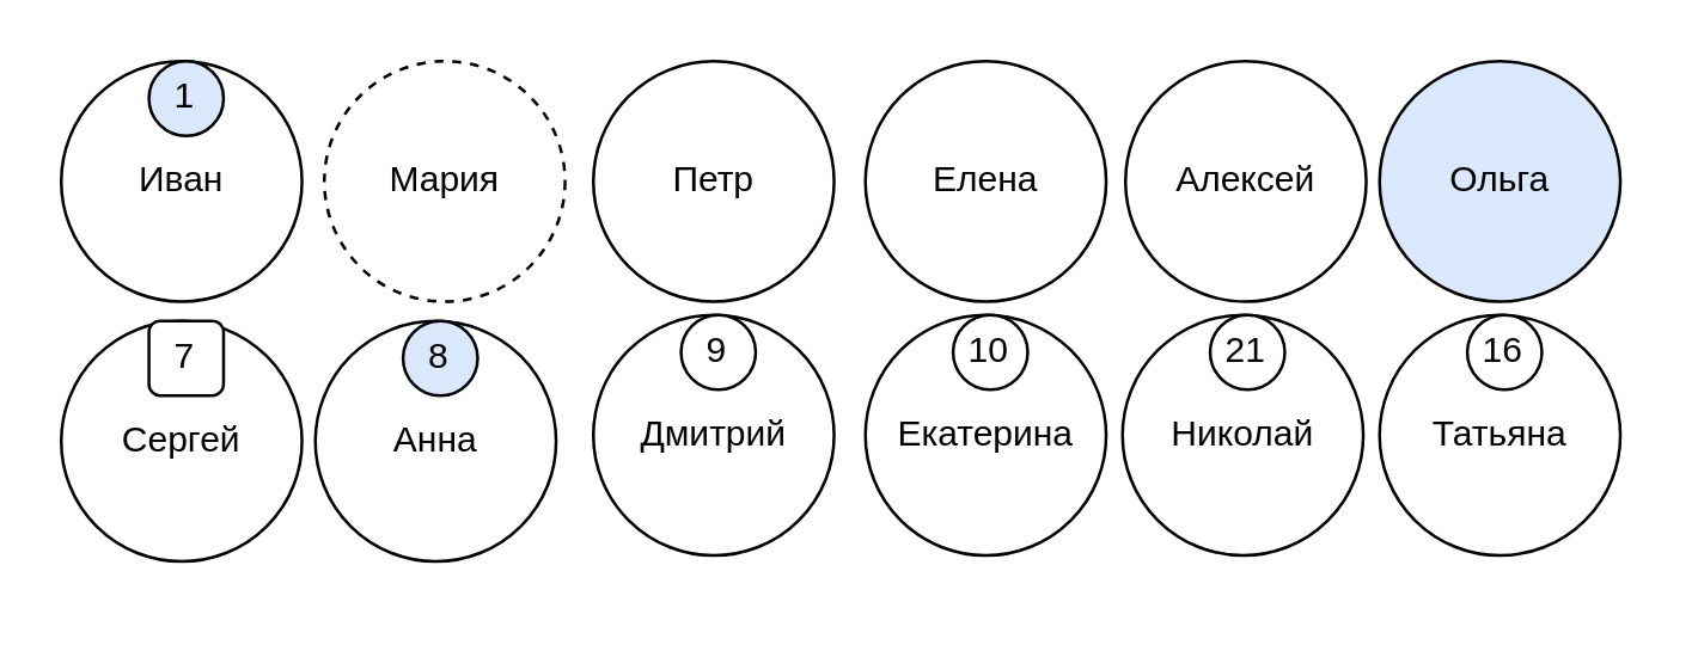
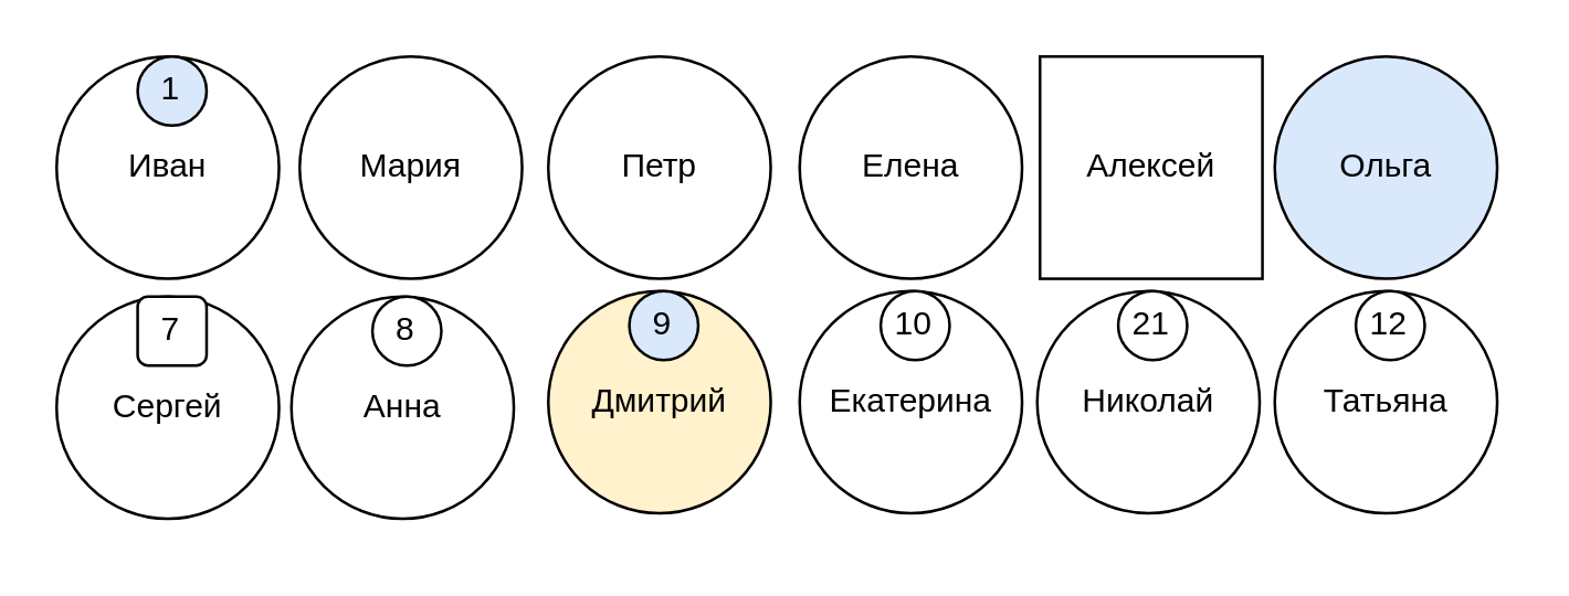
  <mxCell id="0" />
  <mxCell id="1" parent="0" />
  <mxCell id="2" value="" style="group" connectable="0" vertex="1" parent="1"><mxGeometry x="20" y="20" width="85" height="87" as="geometry" /></mxCell>
  <mxCell id="3" value="Иван" style="ellipse;whiteSpace=wrap;html=1;aspect=fixed;" vertex="1" parent="2"><mxGeometry width="80.526" height="80.526" as="geometry" /></mxCell>
  <mxCell id="4" value="1" style="ellipse;whiteSpace=wrap;html=1;aspect=fixed;fillColor=#dae8fc;" vertex="1" parent="2"><mxGeometry x="29.325" width="24.963" height="24.963" as="geometry" /></mxCell>
  <mxCell id="5" value="" style="group" connectable="0" vertex="1" parent="1"><mxGeometry x="108" y="20" width="85" height="87" as="geometry" /></mxCell>
- <mxCell id="6" value="Мария" style="ellipse;whiteSpace=wrap;html=1;aspect=fixed;dashed=1;" vertex="1" parent="5"><mxGeometry width="80.526" height="80.526" as="geometry" /></mxCell>
+ <mxCell id="6" value="Мария" style="ellipse;whiteSpace=wrap;html=1;aspect=fixed;" vertex="1" parent="5"><mxGeometry width="80.526" height="80.526" as="geometry" /></mxCell>
  <mxCell id="7" value="" style="group" connectable="0" vertex="1" parent="1"><mxGeometry x="198" y="20" width="85" height="87" as="geometry" /></mxCell>
  <mxCell id="8" value="Петр" style="ellipse;whiteSpace=wrap;html=1;aspect=fixed;" vertex="1" parent="7"><mxGeometry width="80.526" height="80.526" as="geometry" /></mxCell>
  <mxCell id="9" value="" style="group" connectable="0" vertex="1" parent="1"><mxGeometry x="289" y="20" width="85" height="87" as="geometry" /></mxCell>
  <mxCell id="10" value="Елена" style="ellipse;whiteSpace=wrap;html=1;aspect=fixed;" vertex="1" parent="9"><mxGeometry width="80.526" height="80.526" as="geometry" /></mxCell>
  <mxCell id="11" value="" style="group" connectable="0" vertex="1" parent="1"><mxGeometry x="376" y="20" width="85" height="87" as="geometry" /></mxCell>
- <mxCell id="12" value="Алексей" style="ellipse;whiteSpace=wrap;html=1;aspect=fixed;" vertex="1" parent="11"><mxGeometry width="80.526" height="80.526" as="geometry" /></mxCell>
+ <mxCell id="12" value="Алексей" style="whiteSpace=wrap;html=1;aspect=fixed;rounded=0;" vertex="1" parent="11"><mxGeometry width="80.526" height="80.526" as="geometry" /></mxCell>
  <mxCell id="13" value="" style="group" connectable="0" vertex="1" parent="1"><mxGeometry x="461" y="20" width="85" height="87" as="geometry" /></mxCell>
  <mxCell id="14" value="Ольга" style="ellipse;whiteSpace=wrap;html=1;aspect=fixed;fillColor=#dae8fc;" vertex="1" parent="13"><mxGeometry width="80.526" height="80.526" as="geometry" /></mxCell>
  <mxCell id="15" value="" style="group" connectable="0" vertex="1" parent="1"><mxGeometry x="20" y="107" width="85" height="87" as="geometry" /></mxCell>
  <mxCell id="16" value="Сергей" style="ellipse;whiteSpace=wrap;html=1;aspect=fixed;" vertex="1" parent="15"><mxGeometry width="80.526" height="80.526" as="geometry" /></mxCell>
  <mxCell id="17" value="7" style="whiteSpace=wrap;html=1;aspect=fixed;rounded=1;" vertex="1" parent="15"><mxGeometry x="29.325" width="24.963" height="24.963" as="geometry" /></mxCell>
  <mxCell id="18" value="" style="group" connectable="0" vertex="1" parent="1"><mxGeometry x="105" y="107" width="85" height="87" as="geometry" /></mxCell>
  <mxCell id="19" value="Анна" style="ellipse;whiteSpace=wrap;html=1;aspect=fixed;" vertex="1" parent="18"><mxGeometry width="80.526" height="80.526" as="geometry" /></mxCell>
- <mxCell id="20" value="8" style="ellipse;whiteSpace=wrap;html=1;aspect=fixed;fillColor=#dae8fc;" vertex="1" parent="18"><mxGeometry x="29.325" width="24.963" height="24.963" as="geometry" /></mxCell>
+ <mxCell id="20" value="8" style="ellipse;whiteSpace=wrap;html=1;aspect=fixed;" vertex="1" parent="18"><mxGeometry x="29.325" width="24.963" height="24.963" as="geometry" /></mxCell>
  <mxCell id="21" value="" style="group" connectable="0" vertex="1" parent="1"><mxGeometry x="198" y="105" width="85" height="87" as="geometry" /></mxCell>
- <mxCell id="22" value="Дмитрий" style="ellipse;whiteSpace=wrap;html=1;aspect=fixed;" vertex="1" parent="21"><mxGeometry width="80.526" height="80.526" as="geometry" /></mxCell>
- <mxCell id="23" value="9" style="ellipse;whiteSpace=wrap;html=1;aspect=fixed;" vertex="1" parent="21"><mxGeometry x="29.325" width="24.963" height="24.963" as="geometry" /></mxCell>
+ <mxCell id="22" value="Дмитрий" style="ellipse;whiteSpace=wrap;html=1;aspect=fixed;fillColor=#fff2cc;" vertex="1" parent="21"><mxGeometry width="80.526" height="80.526" as="geometry" /></mxCell>
+ <mxCell id="23" value="9" style="ellipse;whiteSpace=wrap;html=1;aspect=fixed;fillColor=#dae8fc;" vertex="1" parent="21"><mxGeometry x="29.325" width="24.963" height="24.963" as="geometry" /></mxCell>
  <mxCell id="24" value="" style="group" connectable="0" vertex="1" parent="1"><mxGeometry x="289" y="105" width="85" height="87" as="geometry" /></mxCell>
  <mxCell id="25" value="Екатерина" style="ellipse;whiteSpace=wrap;html=1;aspect=fixed;" vertex="1" parent="24"><mxGeometry width="80.526" height="80.526" as="geometry" /></mxCell>
  <mxCell id="26" value="10" style="ellipse;whiteSpace=wrap;html=1;aspect=fixed;" vertex="1" parent="24"><mxGeometry x="29.325" width="24.963" height="24.963" as="geometry" /></mxCell>
  <mxCell id="27" value="" style="group" connectable="0" vertex="1" parent="1"><mxGeometry x="375" y="105" width="85" height="87" as="geometry" /></mxCell>
  <mxCell id="28" value="Николай" style="ellipse;whiteSpace=wrap;html=1;aspect=fixed;" vertex="1" parent="27"><mxGeometry width="80.526" height="80.526" as="geometry" /></mxCell>
  <mxCell id="29" value="21" style="ellipse;whiteSpace=wrap;html=1;aspect=fixed;" vertex="1" parent="27"><mxGeometry x="29.325" width="24.963" height="24.963" as="geometry" /></mxCell>
  <mxCell id="30" value="" style="group" connectable="0" vertex="1" parent="1"><mxGeometry x="461" y="105" width="85" height="87" as="geometry" /></mxCell>
  <mxCell id="31" value="Татьяна" style="ellipse;whiteSpace=wrap;html=1;aspect=fixed;" vertex="1" parent="30"><mxGeometry width="80.526" height="80.526" as="geometry" /></mxCell>
- <mxCell id="32" value="16" style="ellipse;whiteSpace=wrap;html=1;aspect=fixed;" vertex="1" parent="30"><mxGeometry x="29.325" width="24.963" height="24.963" as="geometry" /></mxCell>
+ <mxCell id="32" value="12" style="ellipse;whiteSpace=wrap;html=1;aspect=fixed;" vertex="1" parent="30"><mxGeometry x="29.325" width="24.963" height="24.963" as="geometry" /></mxCell>
